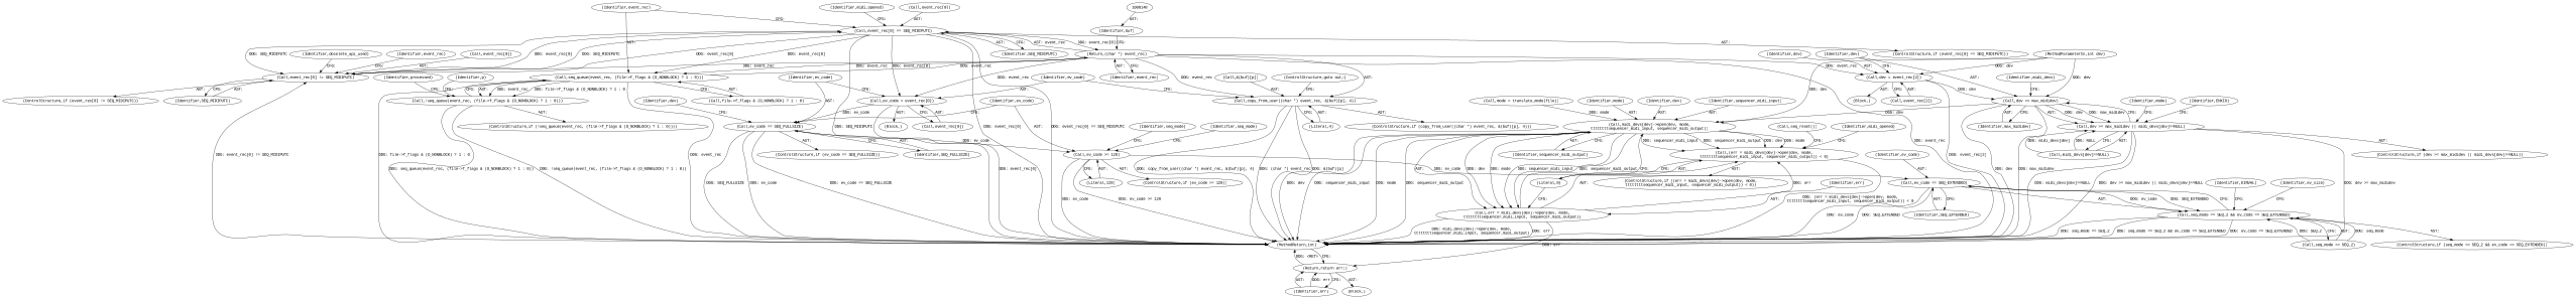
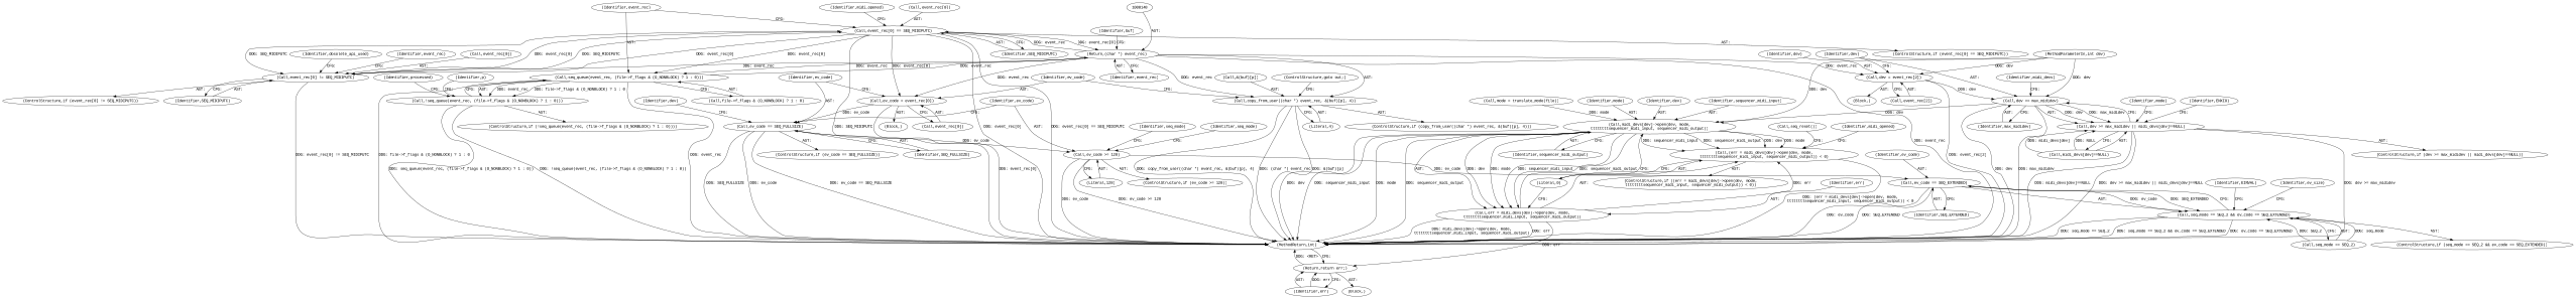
  digraph {
    fontname="Liberation Mono"
    node [fontname="Liberation Mono"]
    edge [fontname="Liberation Mono"]
    n1 [label="(Call,event_rec[0] == SEQ_MIDIPUTC)"]
    n2 [label="(Call,event_rec[0] != SEQ_MIDIPUTC)"]
    n3 [label="(Return,(char *) event_rec)"]
    n4 [label="(Call,seq_queue(event_rec, (file->f_flags & (O_NONBLOCK) ? 1 : 0)))"]
    n5 [label="(Call,ev_code = event_rec[0])"]
    n6 [label="(MethodReturn,int)"]
    n7 [label="(Identifier,SEQ_MIDIPUTC)"]
    n8 [label="(ControlStructure,if (event_rec[0] == SEQ_MIDIPUTC))"]
    n9 [label="(ControlStructure,if (event_rec[0] != SEQ_MIDIPUTC))"]
    n10 [label="(Identifier,SEQ_MIDIPUTC)"]
    n11 [label="(Call,copy_from_user((char *) event_rec, &(buf)[p], 4))"]
    n12 [label="(Call,dev = event_rec[2])"]
    n13 [label="(Identifier,event_rec)"]
    n14 [label="(Call,!seq_queue(event_rec, (file->f_flags & (O_NONBLOCK) ? 1 : 0)))"]
    n15 [label="(Call,file->f_flags & (O_NONBLOCK) ? 1 : 0)"]
    n16 [label="(Call,ev_code == SEQ_FULLSIZE)"]
    n17 [label="(Call,event_rec[0])"]
    n18 [label="(Block,)"]
    n19 [label="(Return,return err;)"]
    n20 [label="(Literal,4)"]
    n21 [label="(ControlStructure,if (copy_from_user((char *) event_rec, &(buf)[p], 4)))"]
    n22 [label="(Call,dev >= max_mididev)"]
    n23 [label="(Call,event_rec[2])"]
    n24 [label="(Block,)"]
    n25 [label="(ControlStructure,if (!seq_queue(event_rec, (file->f_flags & (O_NONBLOCK) ? 1 : 0))))"]
    n26 [label="(Call,ev_code >= 128)"]
    n27 [label="(ControlStructure,if (ev_code == SEQ_FULLSIZE))"]
    n28 [label="(Identifier,SEQ_FULLSIZE)"]
    n29 [label="(Call,ev_code == SEQ_EXTENDED)"]
    n30 [label="(ControlStructure,if (ev_code >= 128))"]
    n31 [label="(Literal,128)"]
    n32 [label="(Call,seq_mode == SEQ_2 && ev_code == SEQ_EXTENDED)"]
    n33 [label="(Identifier,SEQ_EXTENDED)"]
    n34 [label="(ControlStructure,if (seq_mode == SEQ_2 && ev_code == SEQ_EXTENDED))"]
    n35 [label="(Call,seq_mode == SEQ_2)"]
    n36 [label="(Call,dev >= max_mididev || midi_devs[dev]==NULL)"]
    n37 [label="(Call,midi_devs[dev]->open(dev, mode,\n\t\t\t\t\t\t\t\tsequencer_midi_input, sequencer_midi_output))"]
    n38 [label="(Identifier,max_mididev)"]
    n39 [label="(ControlStructure,if (dev >= max_mididev || midi_devs[dev]==NULL))"]
    n40 [label="(Call,midi_devs[dev]==NULL)"]
    n41 [label="(Call,(err = midi_devs[dev]->open(dev, mode,\n\t\t\t\t\t\t\t\tsequencer_midi_input, sequencer_midi_output)) < 0)"]
    n42 [label="(Call,err = midi_devs[dev]->open(dev, mode,\n\t\t\t\t\t\t\t\tsequencer_midi_input, sequencer_midi_output))"]
    n43 [label="(Identifier,sequencer_midi_output)"]
    n44 [label="(ControlStructure,if ((err = midi_devs[dev]->open(dev, mode,\n\t\t\t\t\t\t\t\tsequencer_midi_input, sequencer_midi_output)) < 0))"]
    n45 [label="(Literal,0)"]
    n46 [label="(Identifier,err)"]
    n47 [label="(Block,)"]
    n48 [label="(Identifier,dev)"]
    n49 [label="(Identifier,ev_code)"]
    n50 [label="(Call,&(buf)[p])"]
    n51 [label="(Identifier,dev)"]
    n52 [label="(Identifier,mode)"]
    n53 [label="(Identifier,ev_code)"]
    n54 [label="(Identifier,ev_code)"]
    n55 [label="(Call,seq_reset())"]
    n56 [label="(Identifier,dev)"]
    n57 [label="(Identifier,EINVAL)"]
    n58 [label="(Identifier,midi_opened)"]
    n59 [label="(ControlStructure,goto out;)"]
    n60 [label="(Identifier,obsolete_api_used)"]
    n61 [label="(Identifier,dev)"]
    n62 [label="(Identifier,ev_code)"]
    n63 [label="(Identifier,seq_mode)"]
    n64 [label="(MethodParameterIn,int dev)"]
    n65 [label="(Call,event_rec[0])"]
    n66 [label="(Identifier,p)"]
    n67 [label="(Identifier,ENXIO)"]
    n68 [label="(Identifier,err)"]
    n69 [label="(Identifier,mode)"]
    n70 [label="(Identifier,event_rec)"]
    n71 [label="(Identifier,seq_mode)"]
    n72 [label="(Identifier,midi_devs)"]
    n73 [label="(Identifier,buf)"]
    n74 [label="(Identifier,ev_size)"]
    n75 [label="(Identifier,midi_opened)"]
    n76 [label="(Identifier,processed)"]
    n77 [label="(Call,event_rec[0])"]
    n78 [label="(Identifier,sequencer_midi_input)"]
    n79 [label="(Call,mode = translate_mode(file))"]
    n80 [label="(Identifier,event_rec)"]
    1000148
    n1 -> n2 [label="DDG: event_rec[0]"]
    n1 -> n2 [label="DDG: SEQ_MIDIPUTC"]
    n1 -> n3 [label="DDG: event_rec[0]"]
    n1 -> n4 [label="DDG: event_rec[0]"]
    n1 -> n5 [label="DDG: event_rec[0]"]
    n1 -> n6 [label="DDG: SEQ_MIDIPUTC"]
    n1 -> n6 [label="DDG: event_rec[0]"]
    n1 -> n6 [label="DDG: event_rec[0] == SEQ_MIDIPUTC"]
    n1 -> n7 [label="CFG: "]
    n1 -> n8 [label="AST: "]
    n2 -> n1 [label="DDG: event_rec[0]"]
    n2 -> n1 [label="DDG: SEQ_MIDIPUTC"]
-   n6 -> n2 [label="DDG: event_rec[0] != SEQ_MIDIPUTC"]
+   n2 -> n6 [label="DDG: event_rec[0] != SEQ_MIDIPUTC"]
    n2 -> n9 [label="AST: "]
    n2 -> n10 [label="CFG: "]
-   n3 -> n1 [label="AST: event_rec"]
+   n3 -> n1 [label="DDG: event_rec"]
    n3 -> n2 [label="DDG: event_rec"]
    n3 -> n4 [label="DDG: event_rec"]
    n3 -> n5 [label="DDG: event_rec"]
    n3 -> n6 [label="DDG: event_rec"]
    n3 -> n11 [label="AST: "]
    n3 -> n11 [label="DDG: event_rec"]
    n3 -> n12 [label="DDG: event_rec"]
    n3 -> n13 [label="CFG: "]
    n4 -> n3 [label="DDG: event_rec"]
    n4 -> n6 [label="DDG: file->f_flags & (O_NONBLOCK) ? 1 : 0"]
    n4 -> n6 [label="DDG: event_rec"]
    n4 -> n14 [label="AST: "]
    n4 -> n14 [label="DDG: event_rec"]
    n4 -> n14 [label="DDG: file->f_flags & (O_NONBLOCK) ? 1 : 0"]
    n4 -> n15 [label="CFG: "]
    n5 -> n6 [label="DDG: event_rec[0]"]
    n5 -> n16 [label="DDG: ev_code"]
    n5 -> n17 [label="CFG: "]
    n5 -> n18 [label="AST: "]
    n6 -> n19 [label="CFG: "]
    n7 -> n1 [label="AST: "]
    n10 -> n2 [label="AST: "]
    n11 -> n6 [label="DDG: &(buf)[p]"]
    n11 -> n6 [label="DDG: copy_from_user((char *) event_rec, &(buf)[p], 4)"]
    n11 -> n6 [label="DDG: (char *) event_rec"]
    n11 -> n20 [label="CFG: "]
    n11 -> n21 [label="AST: "]
    n12 -> n6 [label="DDG: event_rec[2]"]
    n12 -> n22 [label="DDG: dev"]
    n12 -> n23 [label="CFG: "]
    n12 -> n24 [label="AST: "]
    n13 -> n3 [label="AST: "]
    n14 -> n4 [label="CFG: "]
    n14 -> n6 [label="DDG: seq_queue(event_rec, (file->f_flags & (O_NONBLOCK) ? 1 : 0))"]
    n14 -> n6 [label="DDG: !seq_queue(event_rec, (file->f_flags & (O_NONBLOCK) ? 1 : 0))"]
    n14 -> n25 [label="AST: "]
    n15 -> n4 [label="AST: "]
    n16 -> n6 [label="DDG: SEQ_FULLSIZE"]
    n16 -> n6 [label="DDG: ev_code"]
    n16 -> n6 [label="DDG: ev_code == SEQ_FULLSIZE"]
    n16 -> n26 [label="DDG: ev_code"]
    n16 -> n27 [label="AST: "]
    n16 -> n28 [label="CFG: "]
    n17 -> n5 [label="AST: "]
    n19 -> n6 [label="DDG: <RET>"]
    n19 -> n46 [label="CFG: "]
    n19 -> n47 [label="AST: "]
    n20 -> n11 [label="AST: "]
    n22 -> n6 [label="DDG: dev"]
    n22 -> n6 [label="DDG: max_mididev"]
    n22 -> n36 [label="AST: "]
    n22 -> n36 [label="DDG: dev"]
    n22 -> n36 [label="DDG: max_mididev"]
    n22 -> n37 [label="DDG: dev"]
    n22 -> n38 [label="CFG: "]
    n23 -> n12 [label="AST: "]
    n26 -> n6 [label="DDG: ev_code"]
    n26 -> n6 [label="DDG: ev_code >= 128"]
    n26 -> n29 [label="DDG: ev_code"]
    n26 -> n30 [label="AST: "]
    n26 -> n31 [label="CFG: "]
    n28 -> n16 [label="AST: "]
    n29 -> n6 [label="DDG: ev_code"]
    n29 -> n6 [label="DDG: SEQ_EXTENDED"]
    n29 -> n32 [label="AST: "]
    n29 -> n32 [label="DDG: ev_code"]
    n29 -> n32 [label="DDG: SEQ_EXTENDED"]
    n29 -> n33 [label="CFG: "]
    n31 -> n26 [label="AST: "]
    n32 -> n6 [label="DDG: seq_mode == SEQ_2 && ev_code == SEQ_EXTENDED"]
    n32 -> n6 [label="DDG: ev_code == SEQ_EXTENDED"]
    n32 -> n6 [label="DDG: seq_mode == SEQ_2"]
    n32 -> n29 [label="CFG: "]
    n32 -> n34 [label="AST: "]
    n32 -> n35 [label="CFG: "]
    n33 -> n29 [label="AST: "]
    n35 -> n32 [label="AST: "]
    n35 -> n32 [label="DDG: seq_mode"]
    n35 -> n32 [label="DDG: SEQ_2"]
    n36 -> n6 [label="DDG: midi_devs[dev]==NULL"]
    n36 -> n6 [label="DDG: dev >= max_mididev || midi_devs[dev]==NULL"]
    n36 -> n6 [label="DDG: dev >= max_mididev"]
    n36 -> n22 [label="CFG: "]
    n36 -> n39 [label="AST: "]
    n36 -> n40 [label="CFG: "]
    n37 -> n6 [label="DDG: dev"]
    n37 -> n6 [label="DDG: sequencer_midi_input"]
    n37 -> n6 [label="DDG: mode"]
    n37 -> n6 [label="DDG: sequencer_midi_output"]
    n37 -> n41 [label="DDG: dev"]
    n37 -> n41 [label="DDG: mode"]
    n37 -> n41 [label="DDG: sequencer_midi_input"]
    n37 -> n41 [label="DDG: sequencer_midi_output"]
    n37 -> n42 [label="AST: "]
    n37 -> n42 [label="DDG: dev"]
    n37 -> n42 [label="DDG: mode"]
    n37 -> n42 [label="DDG: sequencer_midi_input"]
    n37 -> n42 [label="DDG: sequencer_midi_output"]
    n37 -> n43 [label="CFG: "]
    n38 -> n22 [label="AST: "]
    n40 -> n36 [label="AST: "]
    n40 -> n36 [label="DDG: midi_devs[dev]"]
    n40 -> n36 [label="DDG: NULL"]
    n41 -> n6 [label="DDG: (err = midi_devs[dev]->open(dev, mode,\n\t\t\t\t\t\t\t\tsequencer_midi_input, sequencer_midi_output)) < 0"]
    n41 -> n44 [label="AST: "]
    n41 -> n45 [label="CFG: "]
    n42 -> n6 [label="DDG: err"]
    n42 -> n6 [label="DDG: midi_devs[dev]->open(dev, mode,\n\t\t\t\t\t\t\t\tsequencer_midi_input, sequencer_midi_output)"]
    n42 -> n19 [label="DDG: err"]
    n42 -> n37 [label="CFG: "]
    n42 -> n41 [label="AST: "]
    n42 -> n41 [label="DDG: err"]
    n43 -> n37 [label="AST: "]
    n45 -> n41 [label="AST: "]
    n45 -> n42 [label="CFG: "]
    n46 -> n19 [label="AST: "]
    n46 -> n19 [label="DDG: err"]
    n48 -> n12 [label="AST: "]
    n49 -> n5 [label="AST: "]
    n49 -> n11 [label="CFG: "]
    n50 -> n11 [label="AST: "]
    n51 -> n37 [label="AST: "]
    n52 -> n37 [label="AST: "]
    n53 -> n5 [label="CFG: "]
    n53 -> n16 [label="AST: "]
    n54 -> n29 [label="AST: "]
    n55 -> n41 [label="CFG: "]
    n56 -> n12 [label="CFG: "]
    n56 -> n22 [label="AST: "]
    n57 -> n32 [label="CFG: "]
    n58 -> n1 [label="CFG: "]
    n59 -> n11 [label="CFG: "]
    n60 -> n2 [label="CFG: "]
    n61 -> n16 [label="CFG: "]
    n62 -> n16 [label="CFG: "]
    n62 -> n26 [label="AST: "]
    n63 -> n26 [label="CFG: "]
    n64 -> n12 [label="DDG: dev"]
    n64 -> n22 [label="DDG: dev"]
    n64 -> n37 [label="DDG: dev"]
    n65 -> n1 [label="AST: "]
    n66 -> n14 [label="CFG: "]
    n67 -> n36 [label="CFG: "]
    n68 -> n42 [label="AST: "]
    n69 -> n36 [label="CFG: "]
    n70 -> n2 [label="CFG: "]
    n71 -> n26 [label="CFG: "]
    n72 -> n22 [label="CFG: "]
    n73 -> n3 [label="CFG: "]
    n74 -> n32 [label="CFG: "]
    n75 -> n41 [label="CFG: "]
    n76 -> n14 [label="CFG: "]
    n77 -> n2 [label="AST: "]
    n78 -> n37 [label="AST: "]
    n79 -> n37 [label="DDG: mode"]
    n80 -> n1 [label="CFG: "]
    n80 -> n4 [label="AST: "]
-   1000148 -> n73 [label="AST: "]
+   1000148 -> n3 [label="AST: "]
  }
